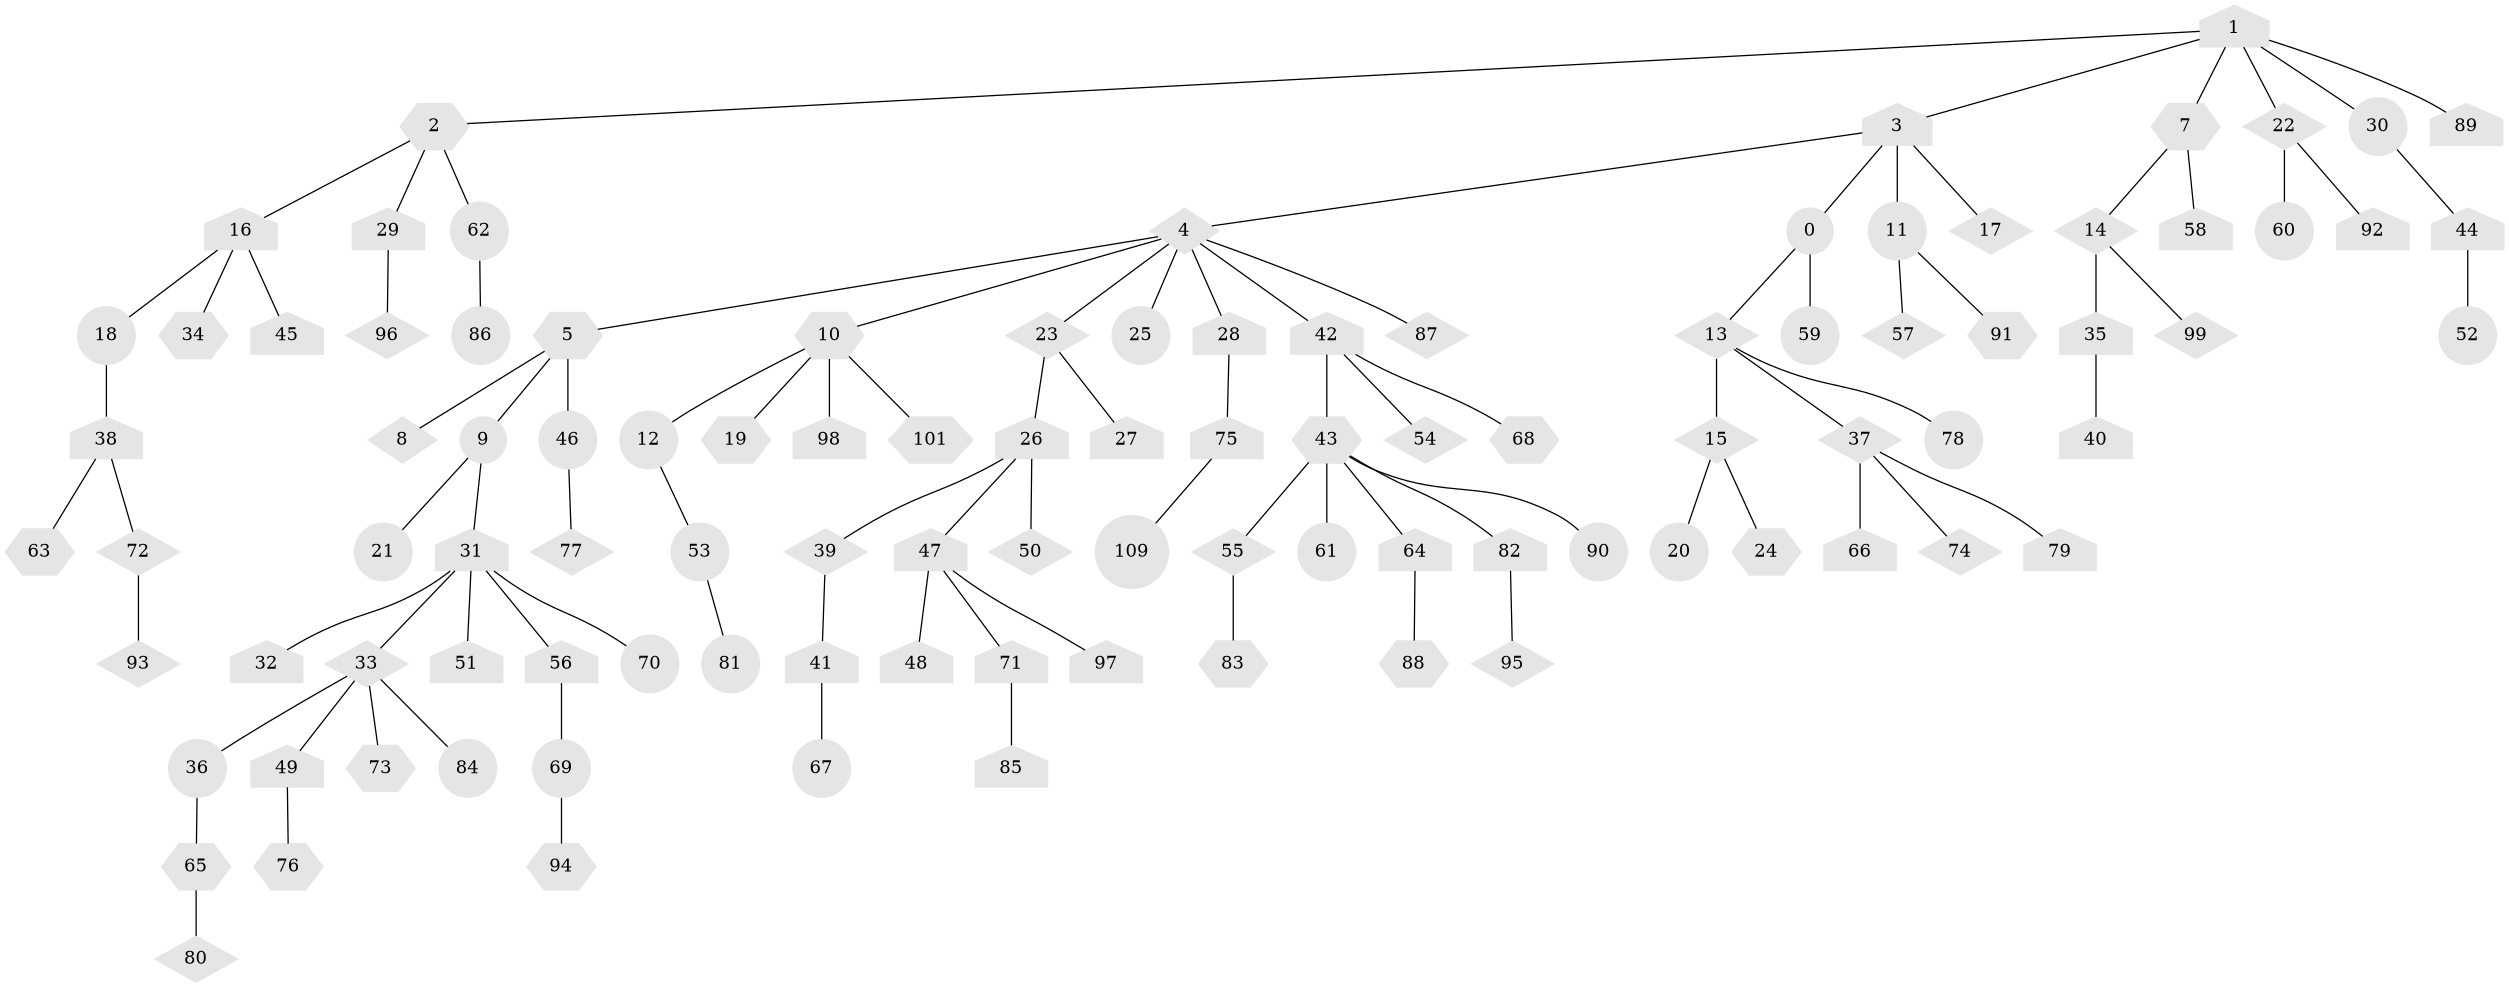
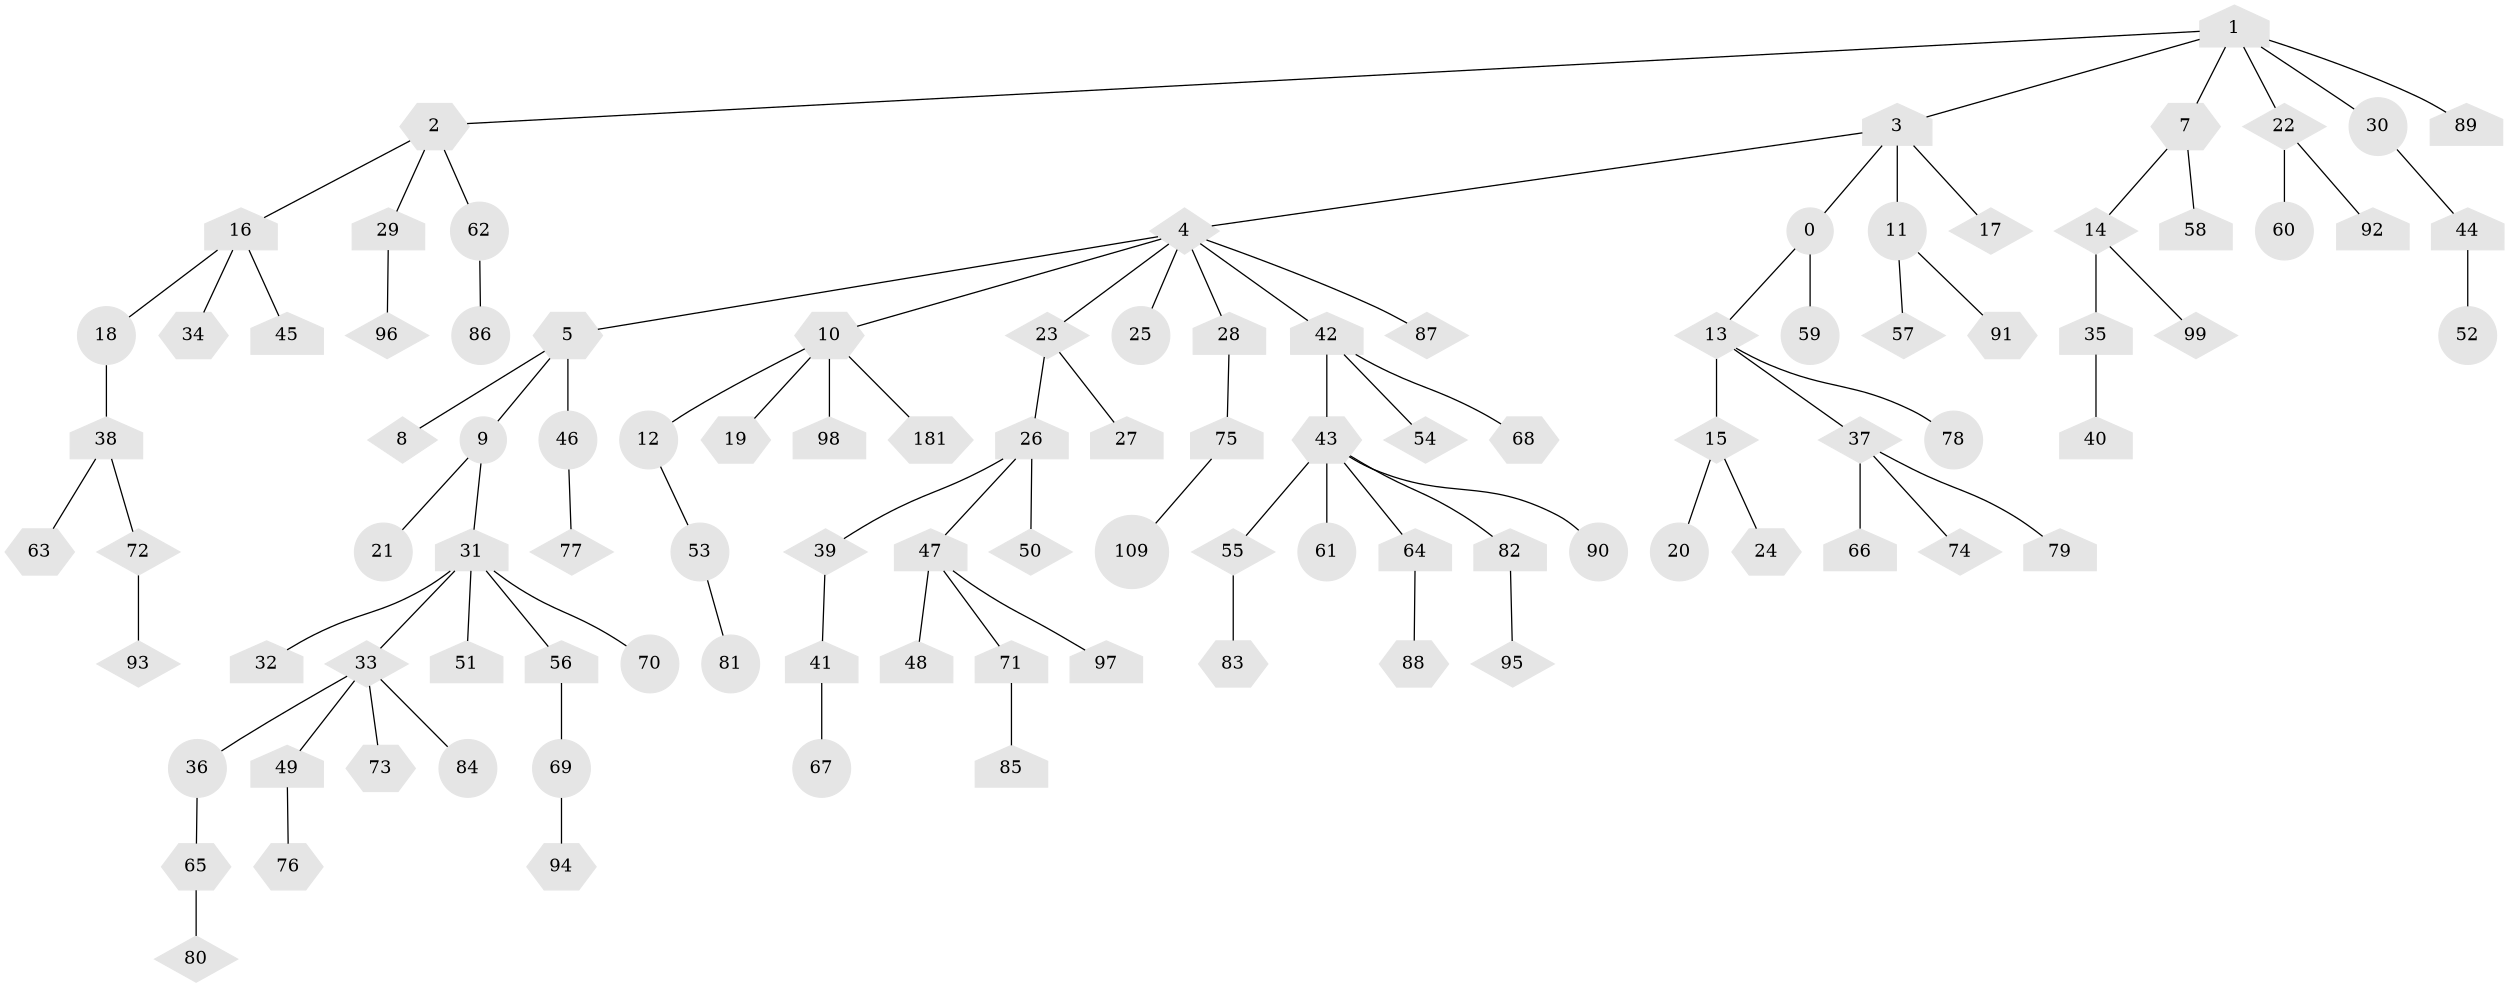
  graph {
    node [color=gray90 shape=house style=filled]
    2 [shape=hexagon]
    1
    3
    7 [shape=hexagon]
    22 [shape=diamond]
    30 [shape=circle]
    89
    16
    29
    62 [shape=circle]
    4 [shape=diamond]
    n12 [label=0 shape=circle]
    11 [shape=circle]
    17 [shape=diamond]
    14 [shape=diamond]
    58
    60 [shape=circle]
    92
    44
    18 [shape=circle]
    34 [shape=hexagon]
    45
    96 [shape=diamond]
    86 [shape=circle]
    5 [shape=hexagon]
    10 [shape=hexagon]
    23 [shape=diamond]
    25 [shape=circle]
    28
    42
    87 [shape=diamond]
    13 [shape=diamond]
    59 [shape=circle]
    57 [shape=diamond]
    91 [shape=hexagon]
    8 [shape=diamond]
    9 [shape=circle]
    46 [shape=circle]
    12 [shape=circle]
    19 [shape=hexagon]
    98
-   101 [shape=hexagon]
+   101 [shape=hexagon label=181]
    26
    27
    75
    43 [shape=hexagon]
    54 [shape=diamond]
    68 [shape=hexagon]
    21 [shape=circle]
    31
    77 [shape=diamond]
    15 [shape=diamond]
    37 [shape=diamond]
    78 [shape=circle]
    35
    99 [shape=diamond]
    32
    33 [shape=diamond]
    51
    56
    70 [shape=circle]
    53 [shape=circle]
    81 [shape=circle]
    20 [shape=circle]
    24 [shape=hexagon]
    66
    74 [shape=diamond]
    79
    40
    38
    63 [shape=hexagon]
    72 [shape=diamond]
    39 [shape=diamond]
    47
    50 [shape=diamond]
    41
    48
    71
    97
    n80 [label=109 shape=circle]
    52 [shape=circle]
    36 [shape=circle]
    49
    73 [shape=hexagon]
    84 [shape=circle]
    69 [shape=circle]
    65 [shape=hexagon]
    76 [shape=hexagon]
    80 [shape=diamond]
    93 [shape=diamond]
    67 [shape=circle]
    55 [shape=diamond]
    61 [shape=circle]
    64
    82
    90 [shape=circle]
    83 [shape=hexagon]
    88 [shape=hexagon]
    95 [shape=diamond]
    85
    94 [shape=hexagon]
    2 -- 16
    2 -- 29
    2 -- 62
    1 -- 2
    1 -- 3
    1 -- 7
    1 -- 22
    1 -- 30
    1 -- 89
    3 -- 4
    3 -- n12
    3 -- 11
    3 -- 17
    7 -- 14
    7 -- 58
    22 -- 60
    22 -- 92
    30 -- 44
    16 -- 18
    16 -- 34
    16 -- 45
    29 -- 96
    62 -- 86
    4 -- 5
    4 -- 10
    4 -- 23
    4 -- 25
    4 -- 28
    4 -- 42
    4 -- 87
    n12 -- 13
    n12 -- 59
    11 -- 57
    11 -- 91
    14 -- 35
    14 -- 99
    44 -- 52
    18 -- 38
    5 -- 8
    5 -- 9
    5 -- 46
    10 -- 12
    10 -- 19
    10 -- 98
    10 -- 101
    23 -- 26
    23 -- 27
    28 -- 75
    42 -- 43
    42 -- 54
    42 -- 68
    13 -- 15
    13 -- 37
    13 -- 78
    9 -- 21
    9 -- 31
    46 -- 77
    12 -- 53
    26 -- 39
    26 -- 47
    26 -- 50
    75 -- n80
    43 -- 55
    43 -- 61
    43 -- 64
    43 -- 82
    43 -- 90
    31 -- 32
    31 -- 33
    31 -- 51
    31 -- 56
    31 -- 70
    15 -- 20
    15 -- 24
    37 -- 66
    37 -- 74
    37 -- 79
    35 -- 40
    33 -- 36
    33 -- 49
    33 -- 73
    33 -- 84
    56 -- 69
    53 -- 81
    38 -- 63
    38 -- 72
    72 -- 93
    39 -- 41
    47 -- 48
    47 -- 71
    47 -- 97
    41 -- 67
    71 -- 85
    36 -- 65
    49 -- 76
    69 -- 94
    65 -- 80
    55 -- 83
    64 -- 88
    82 -- 95
  }
